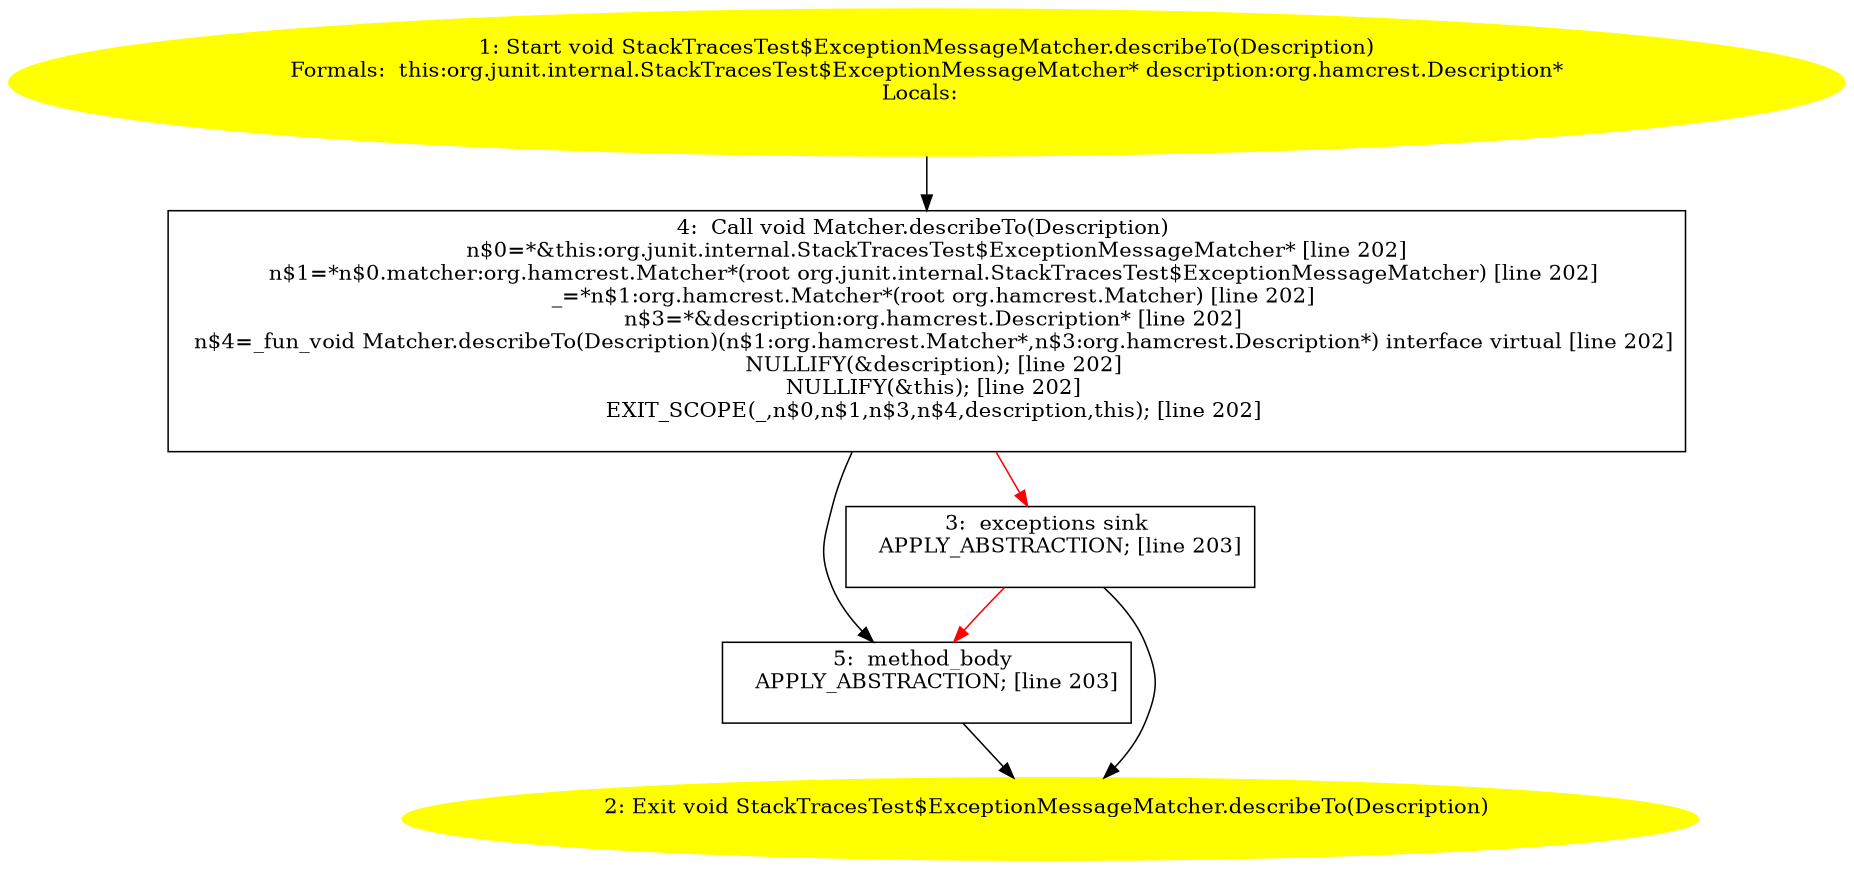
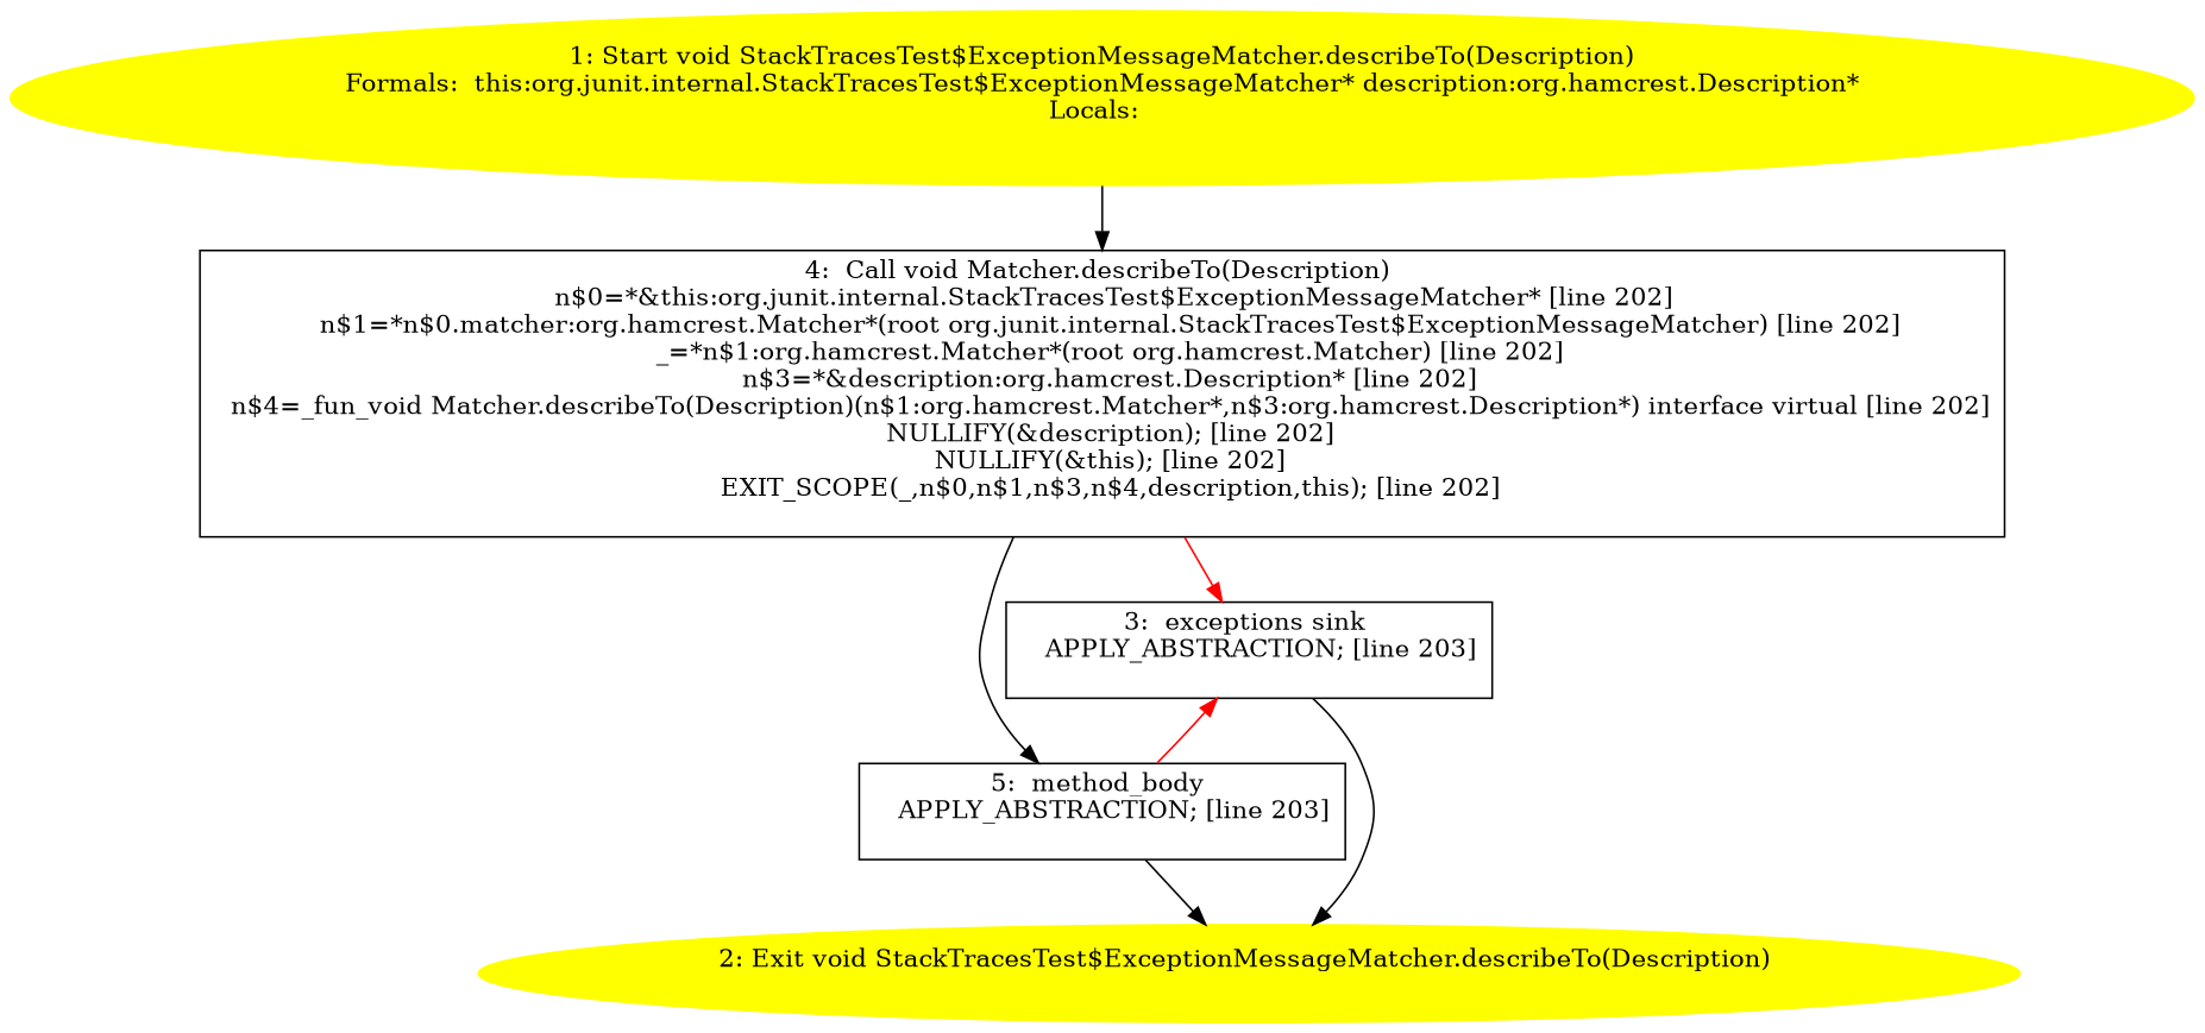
  digraph {
    fontname="DejaVu Serif"
    node [fontname="DejaVu Serif" shape=box]
    edge [fontname="DejaVu Serif"]
    n1 [color=yellow label="1: Start void StackTracesTest$ExceptionMessageMatcher.describeTo(Description)\nFormals:  this:org.junit.internal.StackTracesTest$ExceptionMessageMatcher* description:org.hamcrest.Description*\nLocals:  \n  " style=filled shape=""]
    n2 [label="4:  Call void Matcher.describeTo(Description) \n   n$0=*&this:org.junit.internal.StackTracesTest$ExceptionMessageMatcher* [line 202]\n  n$1=*n$0.matcher:org.hamcrest.Matcher*(root org.junit.internal.StackTracesTest$ExceptionMessageMatcher) [line 202]\n  _=*n$1:org.hamcrest.Matcher*(root org.hamcrest.Matcher) [line 202]\n  n$3=*&description:org.hamcrest.Description* [line 202]\n  n$4=_fun_void Matcher.describeTo(Description)(n$1:org.hamcrest.Matcher*,n$3:org.hamcrest.Description*) interface virtual [line 202]\n  NULLIFY(&description); [line 202]\n  NULLIFY(&this); [line 202]\n  EXIT_SCOPE(_,n$0,n$1,n$3,n$4,description,this); [line 202]\n "]
    n3 [label="3:  exceptions sink \n   APPLY_ABSTRACTION; [line 203]\n "]
    n4 [label="5:  method_body \n   APPLY_ABSTRACTION; [line 203]\n "]
    n5 [color=yellow label="2: Exit void StackTracesTest$ExceptionMessageMatcher.describeTo(Description) \n  " style=filled shape=""]
    n1 -> n2
    n2 -> n3 [color=red]
    n2 -> n4
    n3 -> n5
-   n3 -> n4 [color=red]
+   n4 -> n3 [color=red]
    n4 -> n5
  }
